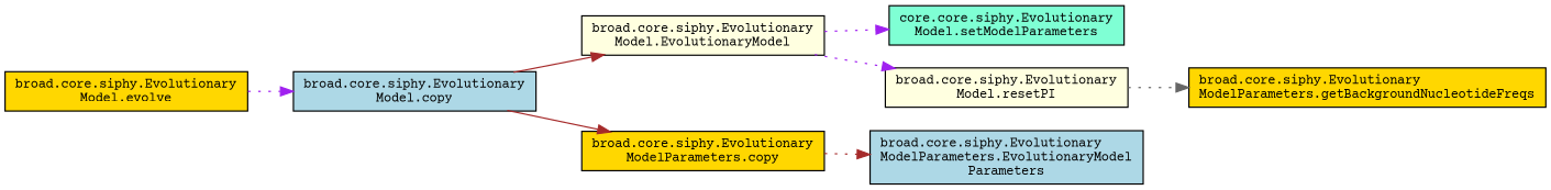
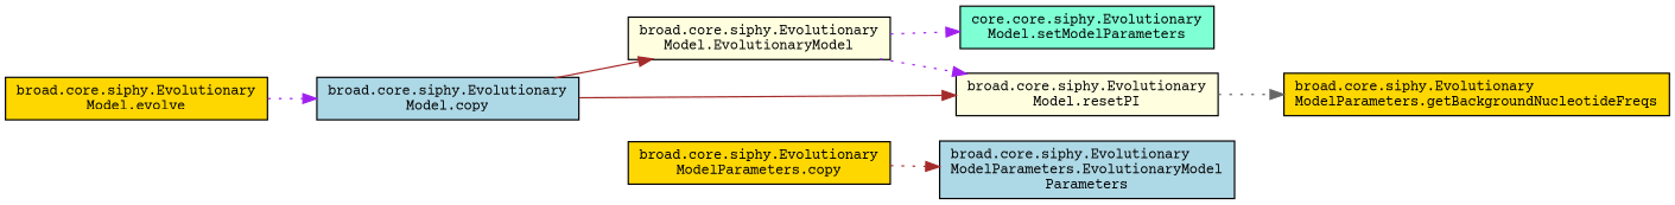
  digraph {
    fontname="Courier Prime"
    rankdir=LR
    node [color=black fillcolor=gold fontname="Courier Prime" fontsize=10 shape=record style=filled]
    edge [color=purple fontname="Courier Prime" fontsize=10 labelfontname=Helvetica labelfontsize=10 style=dotted]
    n1 [fontcolor=black height=0.2 label="broad.core.siphy.Evolutionary\lModel.evolve" width=0.4]
    n2 [fillcolor=lightblue height=0.2 label="broad.core.siphy.Evolutionary\lModel.copy" width=0.4]
    n3 [fillcolor=lightyellow height=0.2 label="broad.core.siphy.Evolutionary\lModel.EvolutionaryModel" width=0.4]
    n4 [height=0.2 label="broad.core.siphy.Evolutionary\lModelParameters.copy" width=0.4]
    n5 [fillcolor=aquamarine height=0.2 label="core.core.siphy.Evolutionary\lModel.setModelParameters" width=0.4]
    n6 [fillcolor=lightyellow height=0.2 label="broad.core.siphy.Evolutionary\lModel.resetPI" width=0.4]
    n7 [fillcolor=lightblue height=0.2 label="broad.core.siphy.Evolutionary\lModelParameters.EvolutionaryModel\lParameters" width=0.4]
    n8 [height=0.2 label="broad.core.siphy.Evolutionary\lModelParameters.getBackgroundNucleotideFreqs" width=0.4]
    n1 -> n2
    n2 -> n3 [color=brown style=solid]
-   n2 -> n4 [color=brown style=solid]
+   n2 -> n6 [color=brown style=solid]
    n3 -> n5
    n3 -> n6
    n4 -> n7 [color=brown]
    n6 -> n8 [color=gray40]
  }
